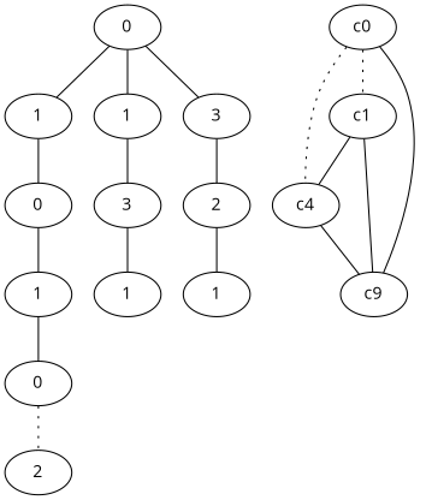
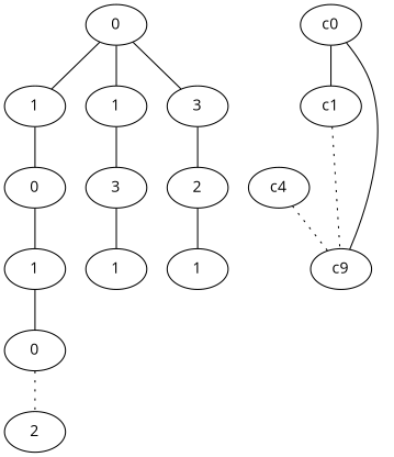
  graph {
    fontname="Open Sans"
    node [fontname="Open Sans"]
    edge [fontname="Open Sans"]
    n1 [label=0]
    n2 [label=1]
    n3 [label=1]
    n4 [label=3]
    n5 [label=0]
    n6 [label=3]
    n7 [label=2]
    n8 [label=1]
    n9 [label=0]
    n10 [label=2]
    n11 [label=1]
    n12 [label=1]
    c0
    c1
    n15 [label=c4]
    n16 [label=c9]
    n1 -- n2
    n1 -- n3
    n1 -- n4
    n2 -- n5
    n3 -- n6
    n4 -- n7
    n5 -- n8
    n6 -- n11
    n7 -- n12
    n8 -- n9
    n9 -- n10 [style=dotted]
-   c0 -- c1 [style=dotted]
-   c0 -- n15 [style=dotted]
+   c0 -- c1
    c0 -- n16
-   c1 -- n15
-   c1 -- n16
-   n15 -- n16
+   c1 -- n16 [style=dotted]
+   n15 -- n16 [style=dotted]
  }
